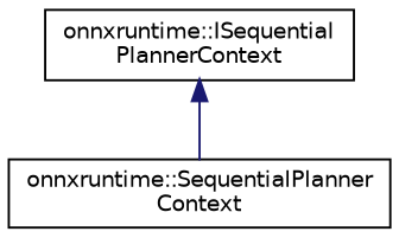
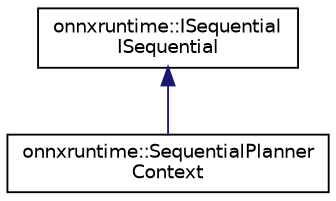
  digraph {
    rankdir=TB
    node [color=black fillcolor=white fontname=Helvetica fontsize=10 shape=record style=filled]
-   n1 [height=0.2 label="onnxruntime::ISequential\lPlannerContext" width=0.4]
+   n1 [height=0.2 label="onnxruntime::ISequential\lISequential" width=0.4]
    n2 [height=0.2 label="onnxruntime::SequentialPlanner\lContext" width=0.4]
    n1 -> n2 [color=midnightblue dir=back fontname=Helvetica fontsize=10 labelfontname=Helvetica labelfontsize=10 style=solid]
  }
